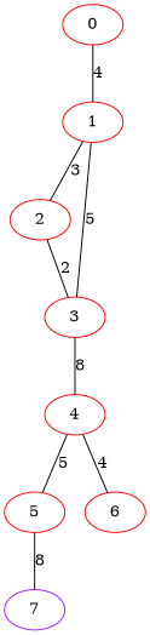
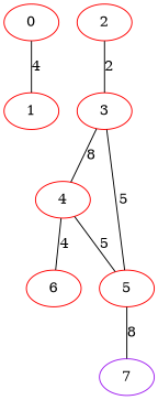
  graph {
    node [color=red weight=1]
    0
    1
    2
    3
    4
    5
    6
    7 [color=purple weight=4]
    0 -- 1 [label=4]
-   1 -- 2 [label=3]
-   1 -- 3 [label=5]
+   5 -- 3 [label=5]
    2 -- 3 [label=2]
    3 -- 4 [label=8]
    4 -- 5 [label=5]
    4 -- 6 [label=4]
    5 -- 7 [label=8]
  }
